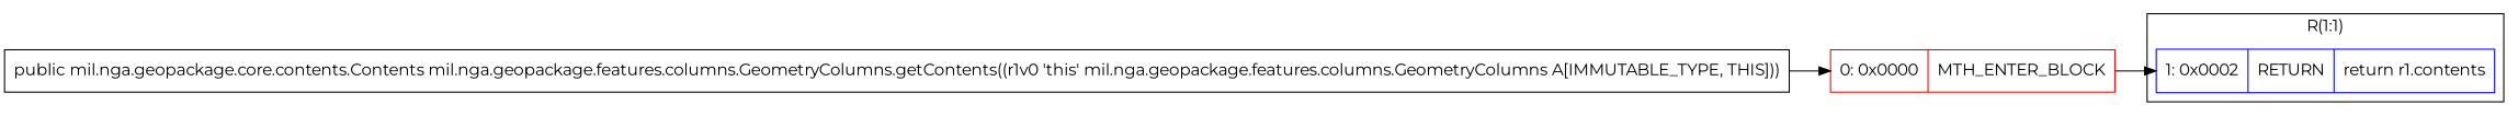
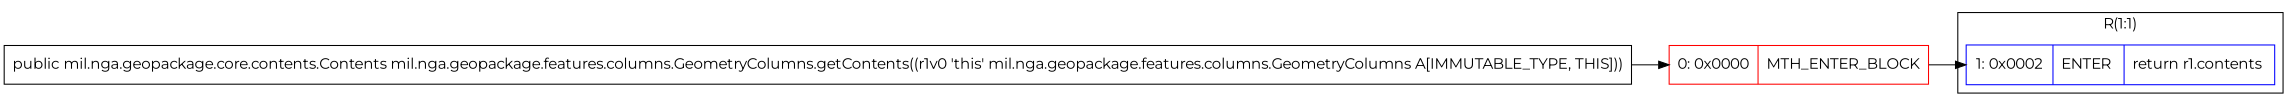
  digraph {
    rankdir=LR
    fontname=Montserrat
    node [shape=record fontname=Montserrat]
    edge [fontname=Montserrat]
-   n1 [color=blue label="{1\:\ 0x0002|RETURN\l|return r1.contents\l}"]
+   n1 [color=blue label="{1\:\ 0x0002|ENTER\l|return r1.contents\l}"]
    n2 [color=red label="{0\:\ 0x0000|MTH_ENTER_BLOCK\l}"]
    n3 [label="{public mil.nga.geopackage.core.contents.Contents mil.nga.geopackage.features.columns.GeometryColumns.getContents((r1v0 'this' mil.nga.geopackage.features.columns.GeometryColumns A[IMMUTABLE_TYPE, THIS])) }"]
    subgraph cluster_1 {
      label="R(1:1)"
      n1
    }
    n2 -> n1
    n3 -> n2
  }
